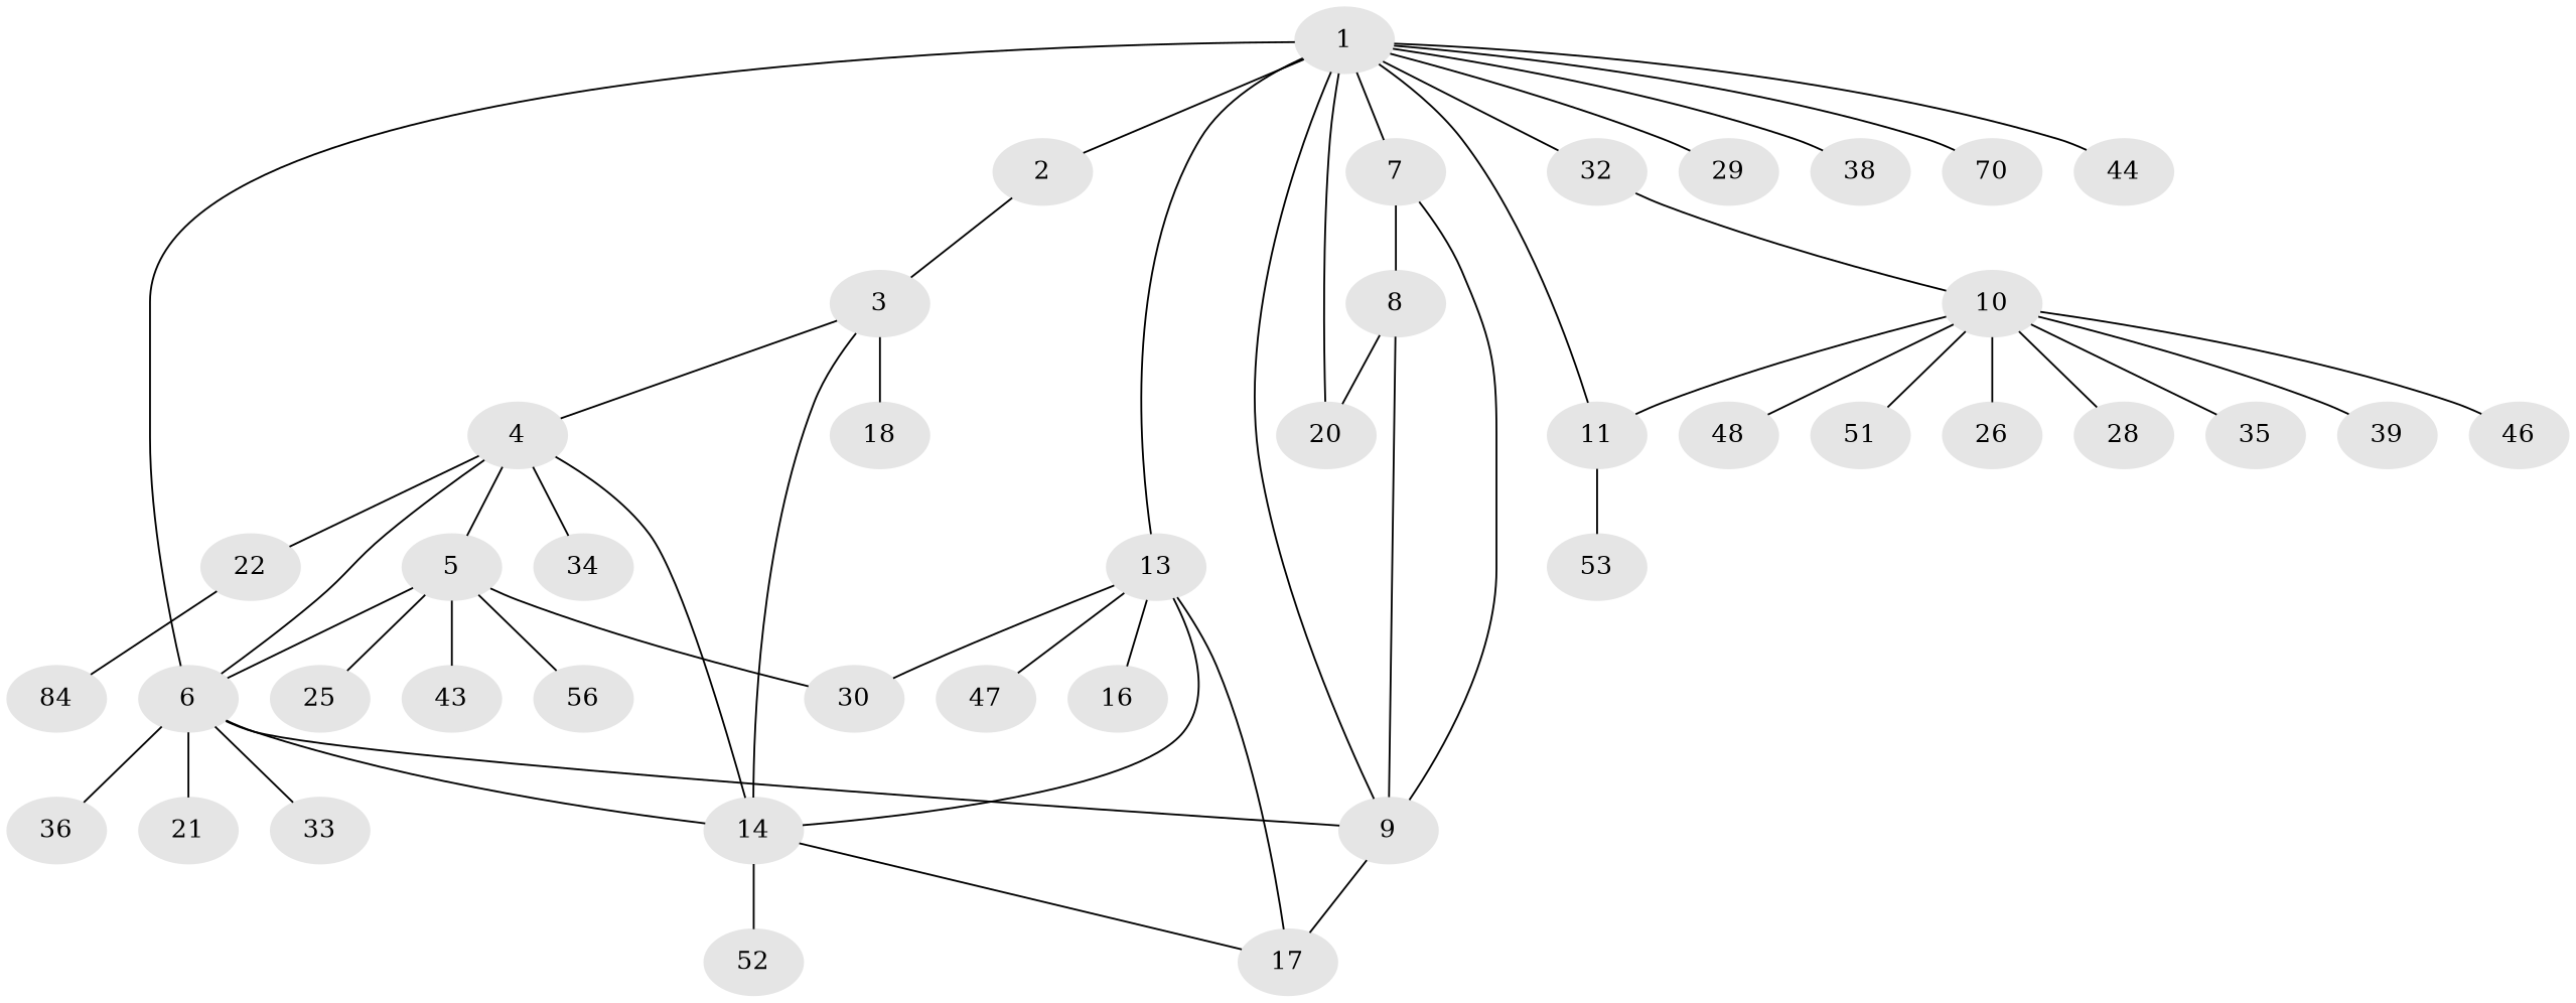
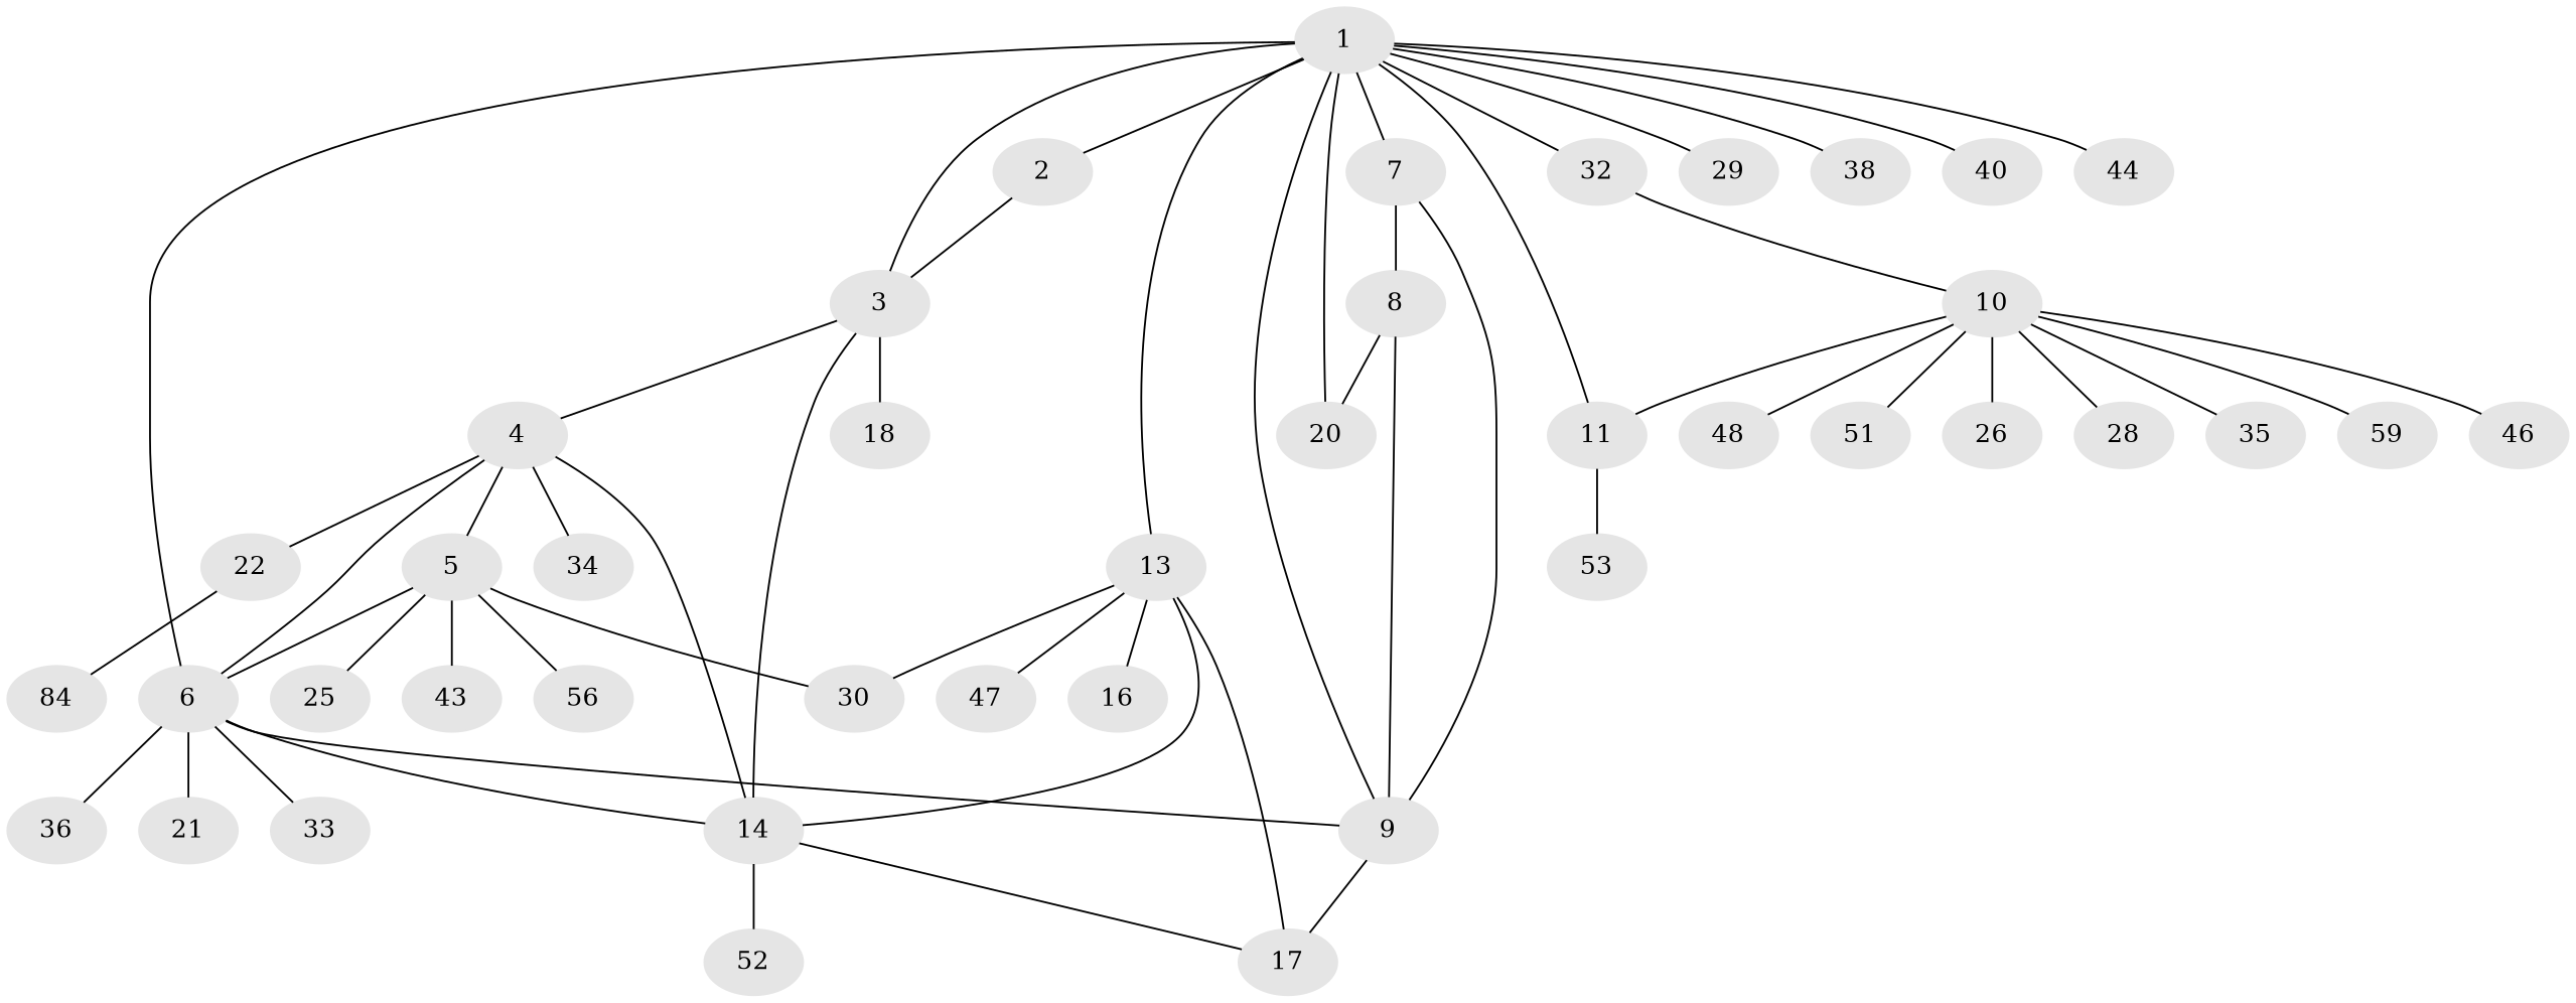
  graph {
    node [color=gray90 style=filled]
    1 [super="+12"]
    2
    3
    6
    7 [super="+60"]
    9
    11 [super="+19"]
    13
    20 [super="+50+31+23"]
    29
    32
    38
-   40 [label=70]
+   40
    44
    4
    14 [super="+61+37+41+42"]
    18
    21 [super="+45"]
    33
    36
    8
    n22 [label=17 super="+54+57+59"]
    10
    26 [super="+49"]
    28
    35
-   39
+   39 [label=59]
    46
    48
    51
    53
    30 [super="+55"]
    16
    47
    5
    22
    34
    52
    25 [super="+58"]
    43
    56
    n42 [label=84]
    1 -- 2
+   1 -- 3
    1 -- 6
    1 -- 7
    1 -- 9
    1 -- 11
    1 -- 13 [weight=2]
    1 -- 20
    1 -- 29
    1 -- 32
    1 -- 38
    1 -- 40
    1 -- 44
    2 -- 3
    3 -- 4
    3 -- 14
    3 -- 18
    6 -- 9
    6 -- 14
    6 -- 21
    6 -- 33
    6 -- 36
    7 -- 9
    7 -- 8
    9 -- n22
    11 -- 53
    13 -- 14
    13 -- n22
    13 -- 30
    13 -- 16
    13 -- 47
    32 -- 10
    4 -- 6
    4 -- 14
    4 -- 5
    4 -- 22
    4 -- 34
    14 -- n22
    14 -- 52
    8 -- 9
    8 -- 20
    10 -- 11
    10 -- 26
    10 -- 28
    10 -- 35
    10 -- 39
    10 -- 46
    10 -- 48
    10 -- 51
    5 -- 6
    5 -- 30
    5 -- 25
    5 -- 43
    5 -- 56
    22 -- n42
  }
